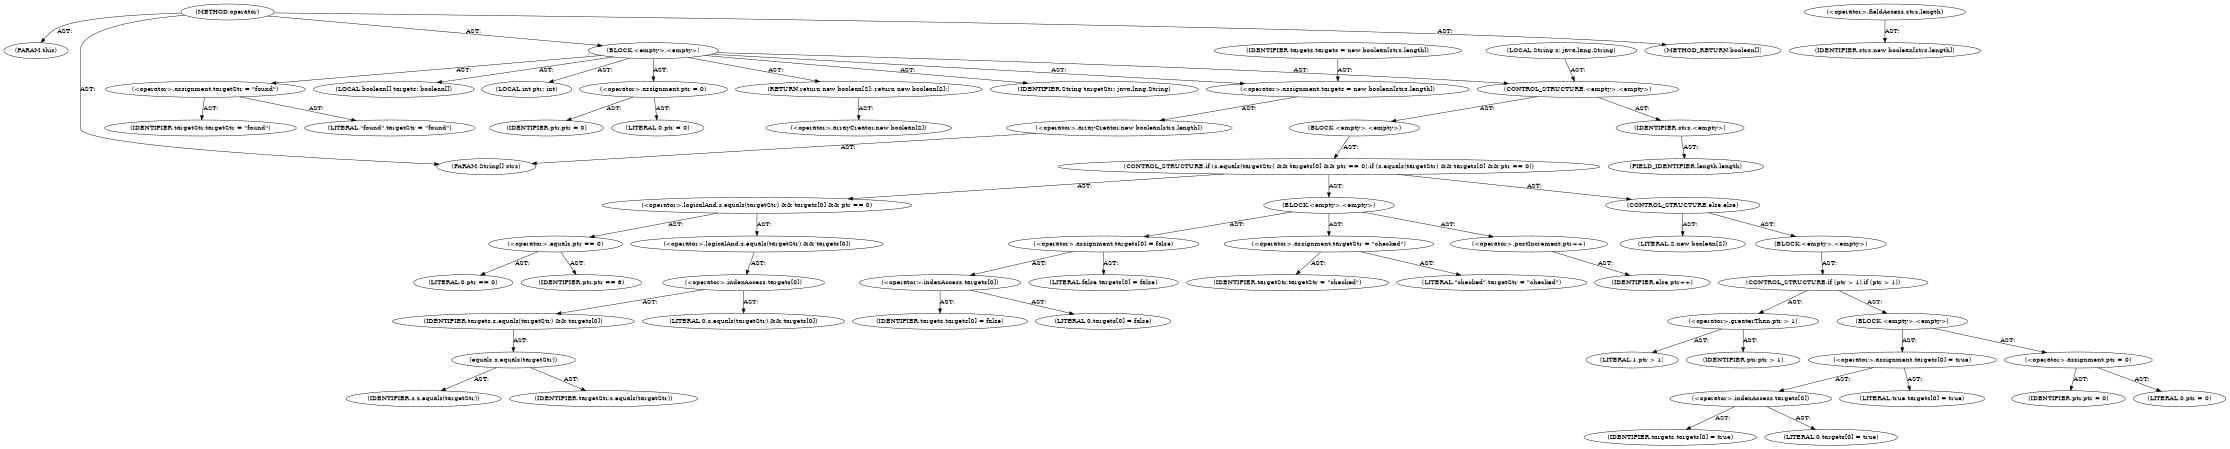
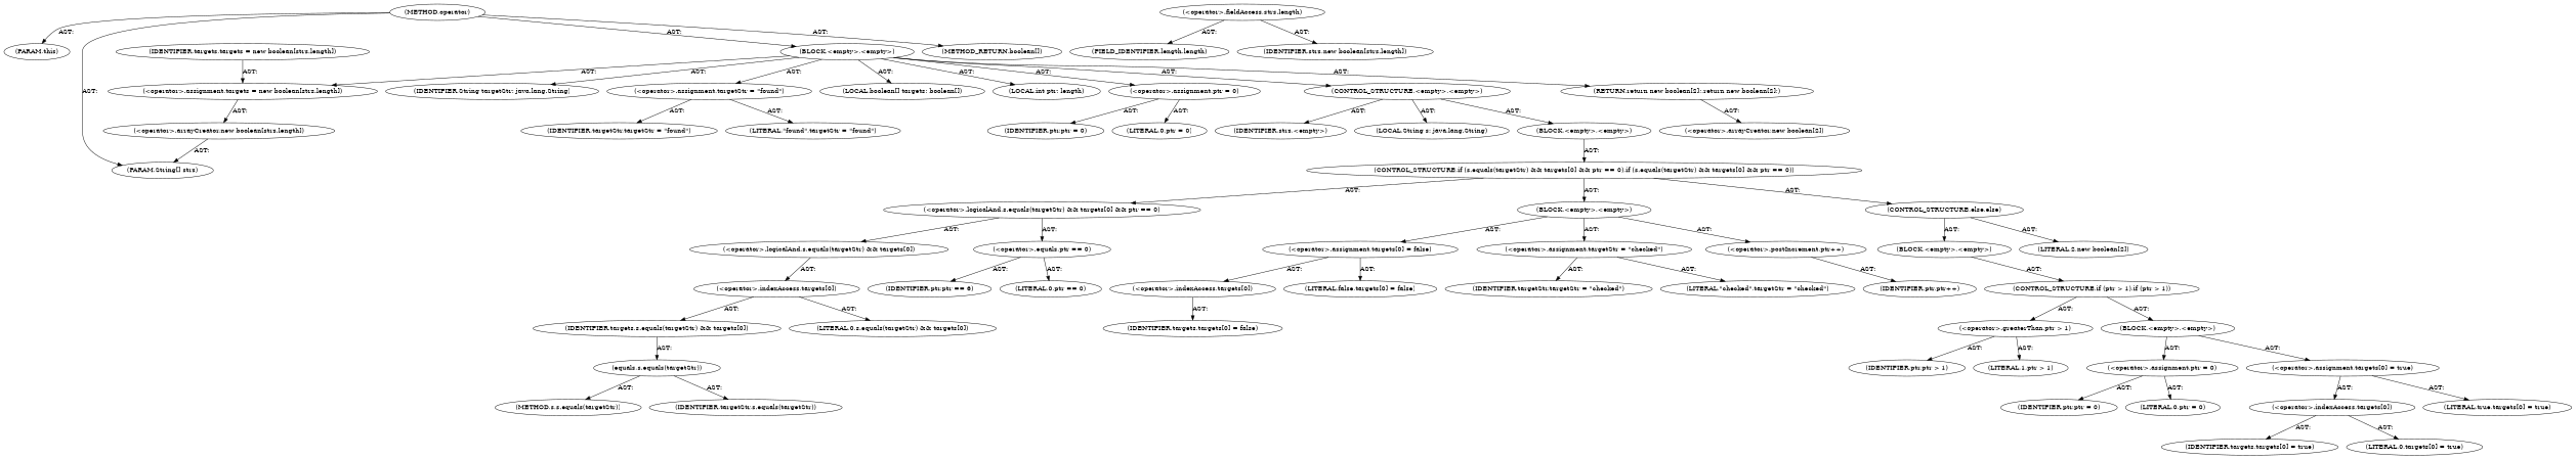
  digraph {
    n1 [label="(METHOD,operator)"]
    n2 [label="(PARAM,this)"]
    n3 [label="(PARAM,String[] strs)"]
    n4 [label="(BLOCK,<empty>,<empty>)"]
    n5 [label="(METHOD_RETURN,boolean[])"]
    n6 [label="(IDENTIFIER,String targetStr: java.lang.String)"]
    n7 [label="(<operator>.assignment,targetStr = \"found\")"]
    n8 [label="(LOCAL,boolean[] targets: boolean[])"]
    n9 [label="(<operator>.assignment,targets = new boolean[strs.length])"]
-   n10 [label="(LOCAL,int ptr: int)"]
+   n10 [label="(LOCAL,int ptr: length)"]
    n11 [label="(<operator>.assignment,ptr = 0)"]
    n12 [label="(CONTROL_STRUCTURE,<empty>,<empty>)"]
    n13 [label="(RETURN,return new boolean[2];,return new boolean[2];)"]
    n14 [label="(IDENTIFIER,targetStr,targetStr = \"found\")"]
    n15 [label="(LITERAL,\"found\",targetStr = \"found\")"]
    n16 [label="(<operator>.arrayCreator,new boolean[strs.length])"]
    n17 [label="(IDENTIFIER,ptr,ptr = 0)"]
    n18 [label="(LITERAL,0,ptr = 0)"]
    n19 [label="(IDENTIFIER,strs,<empty>)"]
    n20 [label="(LOCAL,String s: java.lang.String)"]
    n21 [label="(BLOCK,<empty>,<empty>)"]
    n22 [label="(<operator>.arrayCreator,new boolean[2])"]
    n23 [label="(IDENTIFIER,targets,targets = new boolean[strs.length])"]
    n24 [label="(<operator>.fieldAccess,strs.length)"]
    n25 [label="(FIELD_IDENTIFIER,length,length)"]
    n26 [label="(IDENTIFIER,strs,new boolean[strs.length])"]
    n27 [label="(CONTROL_STRUCTURE,if (s.equals(targetStr) && targets[0] && ptr == 0),if (s.equals(targetStr) && targets[0] && ptr == 0))"]
    n28 [label="(<operator>.logicalAnd,s.equals(targetStr) && targets[0] && ptr == 0)"]
    n29 [label="(BLOCK,<empty>,<empty>)"]
    n30 [label="(CONTROL_STRUCTURE,else,else)"]
    n31 [label="(<operator>.logicalAnd,s.equals(targetStr) && targets[0])"]
    n32 [label="(<operator>.equals,ptr == 0)"]
    n33 [label="(<operator>.assignment,targets[0] = false)"]
    n34 [label="(<operator>.assignment,targetStr = \"checked\")"]
    n35 [label="(<operator>.postIncrement,ptr++)"]
    n36 [label="(BLOCK,<empty>,<empty>)"]
    n37 [label="(LITERAL,2,new boolean[2])"]
    n38 [label="(<operator>.indexAccess,targets[0])"]
    n39 [label="(IDENTIFIER,ptr,ptr == 6)"]
    n40 [label="(LITERAL,0,ptr == 0)"]
    n41 [label="(equals,s.equals(targetStr))"]
-   n42 [label="(IDENTIFIER,s,s.equals(targetStr))"]
+   n42 [label="(METHOD,s,s.equals(targetStr))"]
    n43 [label="(IDENTIFIER,targetStr,s.equals(targetStr))"]
    n44 [label="(IDENTIFIER,targets,s.equals(targetStr) && targets[0])"]
    n45 [label="(LITERAL,0,s.equals(targetStr) && targets[0])"]
    n46 [label="(<operator>.indexAccess,targets[0])"]
    n47 [label="(LITERAL,false,targets[0] = false)"]
    n48 [label="(IDENTIFIER,targetStr,targetStr = \"checked\")"]
    n49 [label="(LITERAL,\"checked\",targetStr = \"checked\")"]
-   n50 [label="(IDENTIFIER,else,ptr++)"]
+   n50 [label="(IDENTIFIER,ptr,ptr++)"]
    n51 [label="(IDENTIFIER,targets,targets[0] = false)"]
-   n52 [label="(LITERAL,0,targets[0] = false)"]
    n53 [label="(CONTROL_STRUCTURE,if (ptr > 1),if (ptr > 1))"]
    n54 [label="(<operator>.greaterThan,ptr > 1)"]
    n55 [label="(BLOCK,<empty>,<empty>)"]
    n56 [label="(IDENTIFIER,ptr,ptr > 1)"]
    n57 [label="(LITERAL,1,ptr > 1)"]
    n58 [label="(<operator>.assignment,ptr = 0)"]
    n59 [label="(<operator>.assignment,targets[0] = true)"]
    n60 [label="(IDENTIFIER,ptr,ptr = 0)"]
    n61 [label="(LITERAL,0,ptr = 0)"]
    n62 [label="(<operator>.indexAccess,targets[0])"]
    n63 [label="(LITERAL,true,targets[0] = true)"]
    n64 [label="(IDENTIFIER,targets,targets[0] = true)"]
    n65 [label="(LITERAL,0,targets[0] = true)"]
    n1 -> n2 [label="AST: "]
    n1 -> n3 [label="AST: "]
    n1 -> n4 [label="AST: "]
    n1 -> n5 [label="AST: "]
    n4 -> n6 [label="AST: "]
    n4 -> n7 [label="AST: "]
    n4 -> n8 [label="AST: "]
    n4 -> n9 [label="AST: "]
    n4 -> n10 [label="AST: "]
    n4 -> n11 [label="AST: "]
    n4 -> n12 [label="AST: "]
    n4 -> n13 [label="AST: "]
    n7 -> n14 [label="AST: "]
    n7 -> n15 [label="AST: "]
    n9 -> n16 [label="AST: "]
    n11 -> n17 [label="AST: "]
    n11 -> n18 [label="AST: "]
    n12 -> n19 [label="AST: "]
-   n20 -> n12 [label="AST: "]
+   n12 -> n20 [label="AST: "]
    n12 -> n21 [label="AST: "]
    n13 -> n22 [label="AST: "]
    n16 -> n3 [label="AST: "]
    n21 -> n27 [label="AST: "]
    n23 -> n9 [label="AST: "]
-   n19 -> n25 [label="AST: "]
+   n24 -> n25 [label="AST: "]
    n24 -> n26 [label="AST: "]
    n27 -> n28 [label="AST: "]
    n27 -> n29 [label="AST: "]
    n27 -> n30 [label="AST: "]
    n28 -> n31 [label="AST: "]
    n28 -> n32 [label="AST: "]
    n29 -> n33 [label="AST: "]
    n29 -> n34 [label="AST: "]
    n29 -> n35 [label="AST: "]
    n30 -> n36 [label="AST: "]
    n30 -> n37 [label="AST: "]
    n31 -> n38 [label="AST: "]
    n32 -> n39 [label="AST: "]
    n32 -> n40 [label="AST: "]
    n33 -> n46 [label="AST: "]
    n33 -> n47 [label="AST: "]
    n34 -> n48 [label="AST: "]
    n34 -> n49 [label="AST: "]
    n35 -> n50 [label="AST: "]
    n36 -> n53 [label="AST: "]
    n38 -> n44 [label="AST: "]
    n38 -> n45 [label="AST: "]
    n41 -> n42 [label="AST: "]
    n41 -> n43 [label="AST: "]
    n44 -> n41 [label="AST: "]
    n46 -> n51 [label="AST: "]
-   n46 -> n52 [label="AST: "]
    n53 -> n54 [label="AST: "]
    n53 -> n55 [label="AST: "]
    n54 -> n56 [label="AST: "]
    n54 -> n57 [label="AST: "]
    n55 -> n58 [label="AST: "]
    n55 -> n59 [label="AST: "]
    n58 -> n60 [label="AST: "]
    n58 -> n61 [label="AST: "]
    n59 -> n62 [label="AST: "]
    n59 -> n63 [label="AST: "]
    n62 -> n64 [label="AST: "]
    n62 -> n65 [label="AST: "]
  }
